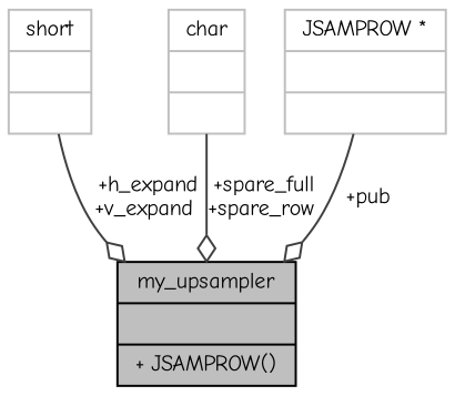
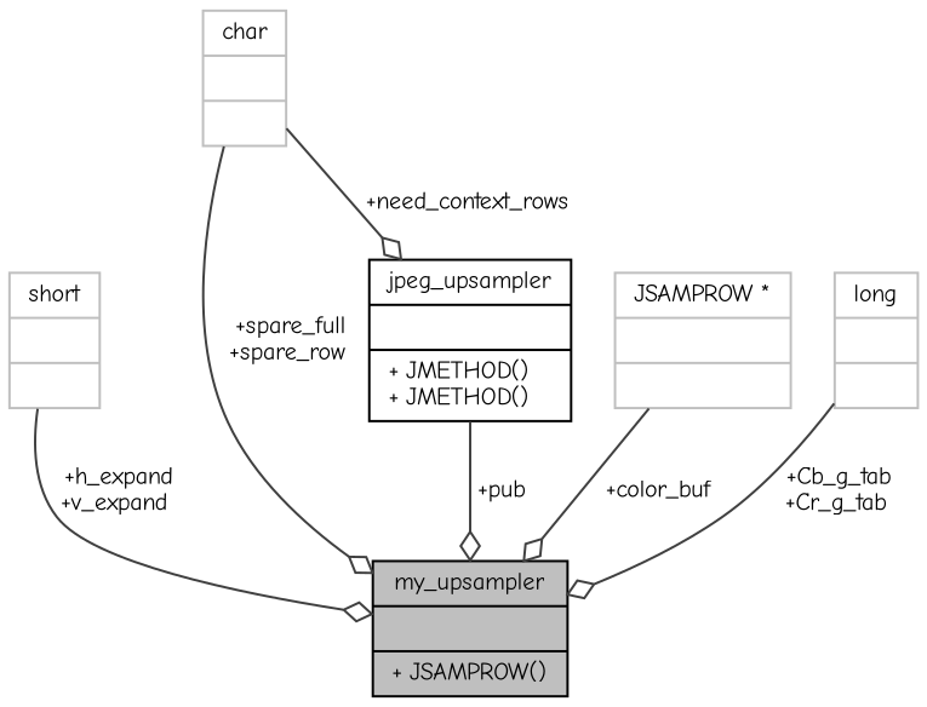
  digraph {
    fontname="Comic Neue"
    node [color=grey75 fontname="Comic Neue" fontsize=10 shape=record]
    edge [arrowhead=odiamond color=grey25 fontname="Comic Neue" fontsize=10 labelfontname=Helvetica labelfontsize=10 style=solid]
    n1 [color=black fillcolor=grey75 fontcolor=black height=0.2 label="{my_upsampler\n||+ JSAMPROW()\l}" style=filled width=0.4]
    n2 [height=0.2 label="{short\n||}" width=0.4]
    n3 [height=0.2 label="{char\n||}" width=0.4]
+   n4 [color=black height=0.2 label="{jpeg_upsampler\n||+ JMETHOD()\l+ JMETHOD()\l}" width=0.4]
    n5 [height=0.2 label="{JSAMPROW *\n||}" width=0.4]
+   n6 [height=0.2 label="{long\n||}" width=0.4]
    n2 -> n1 [label=" +h_expand\n+v_expand"]
    n3 -> n1 [label=" +spare_full\n+spare_row"]
-   n5 -> n1 [label=" +pub"]
+   n3 -> n4 [label=" +need_context_rows"]
+   n4 -> n1 [label=" +pub"]
+   n5 -> n1 [label=" +color_buf"]
+   n6 -> n1 [label=" +Cb_g_tab\n+Cr_g_tab"]
  }
